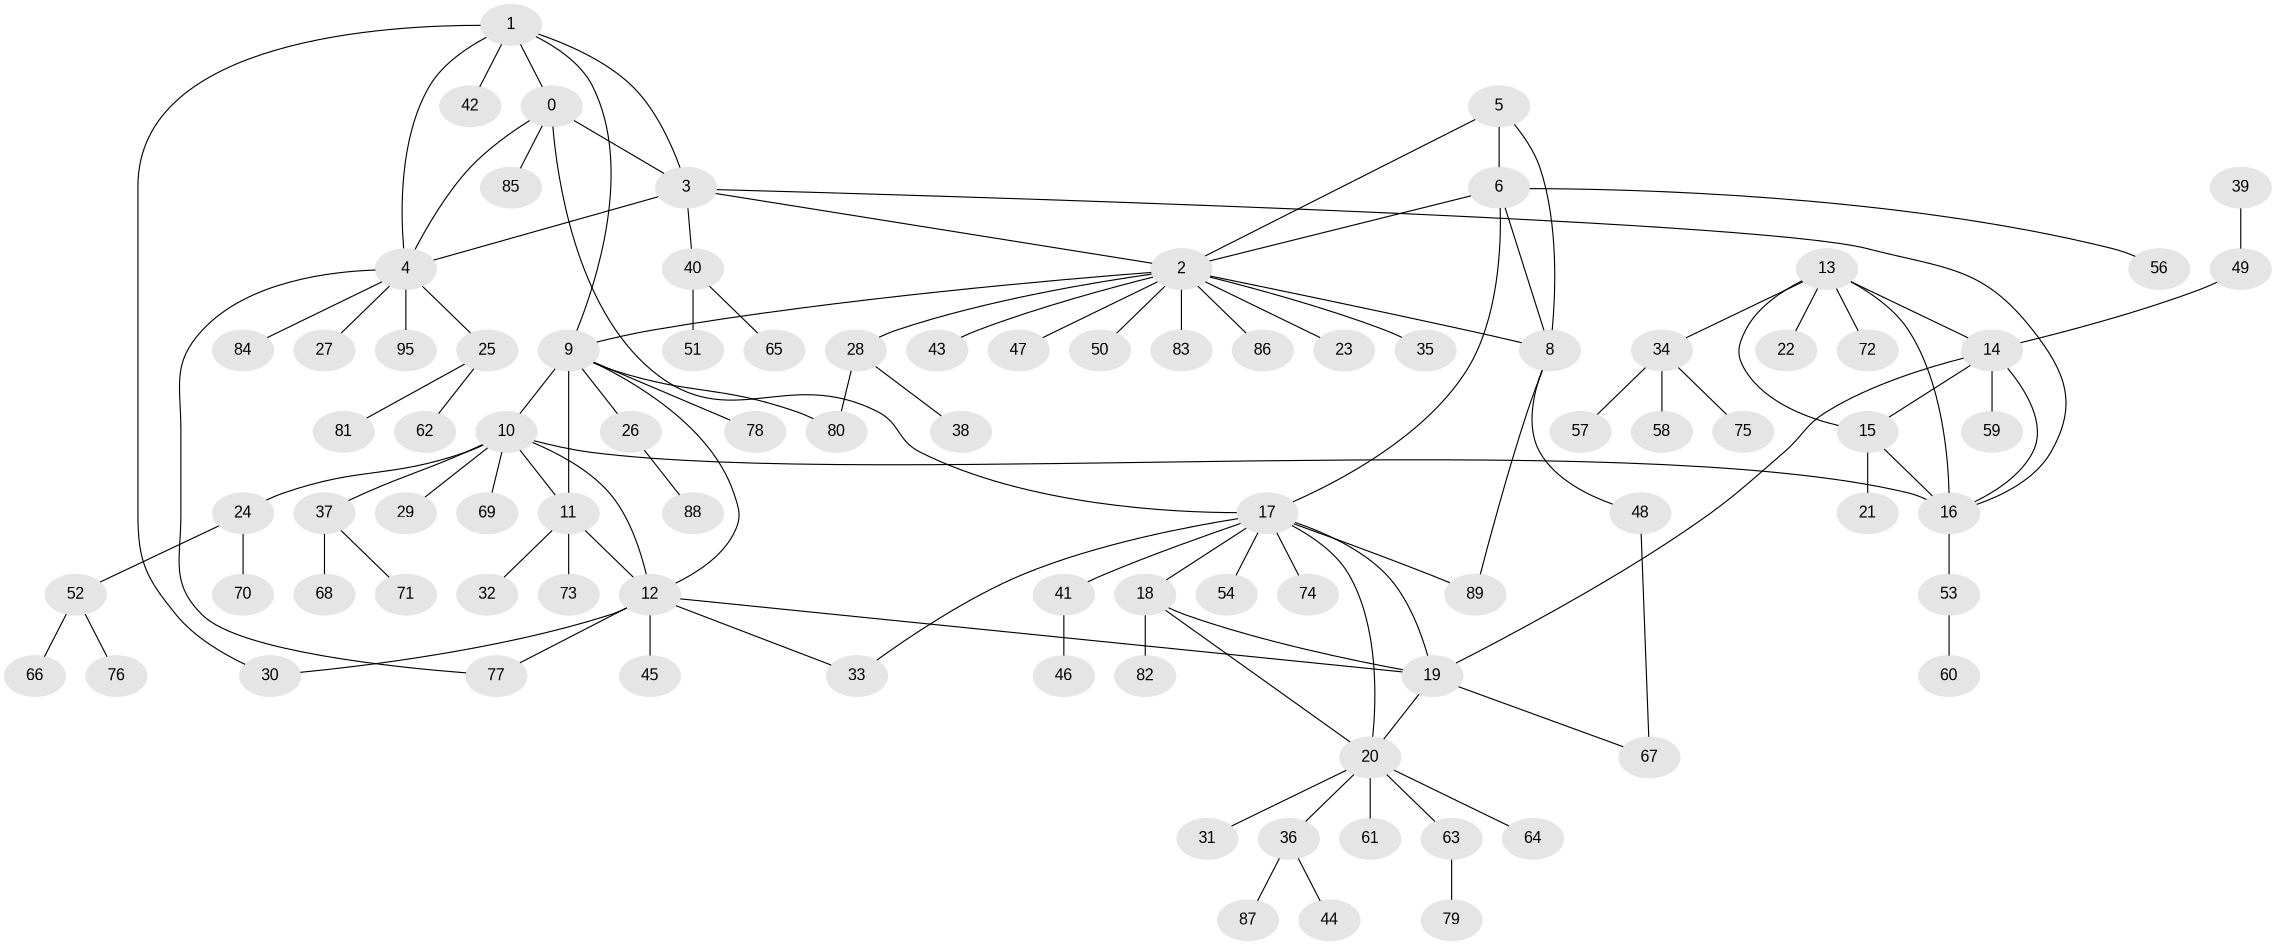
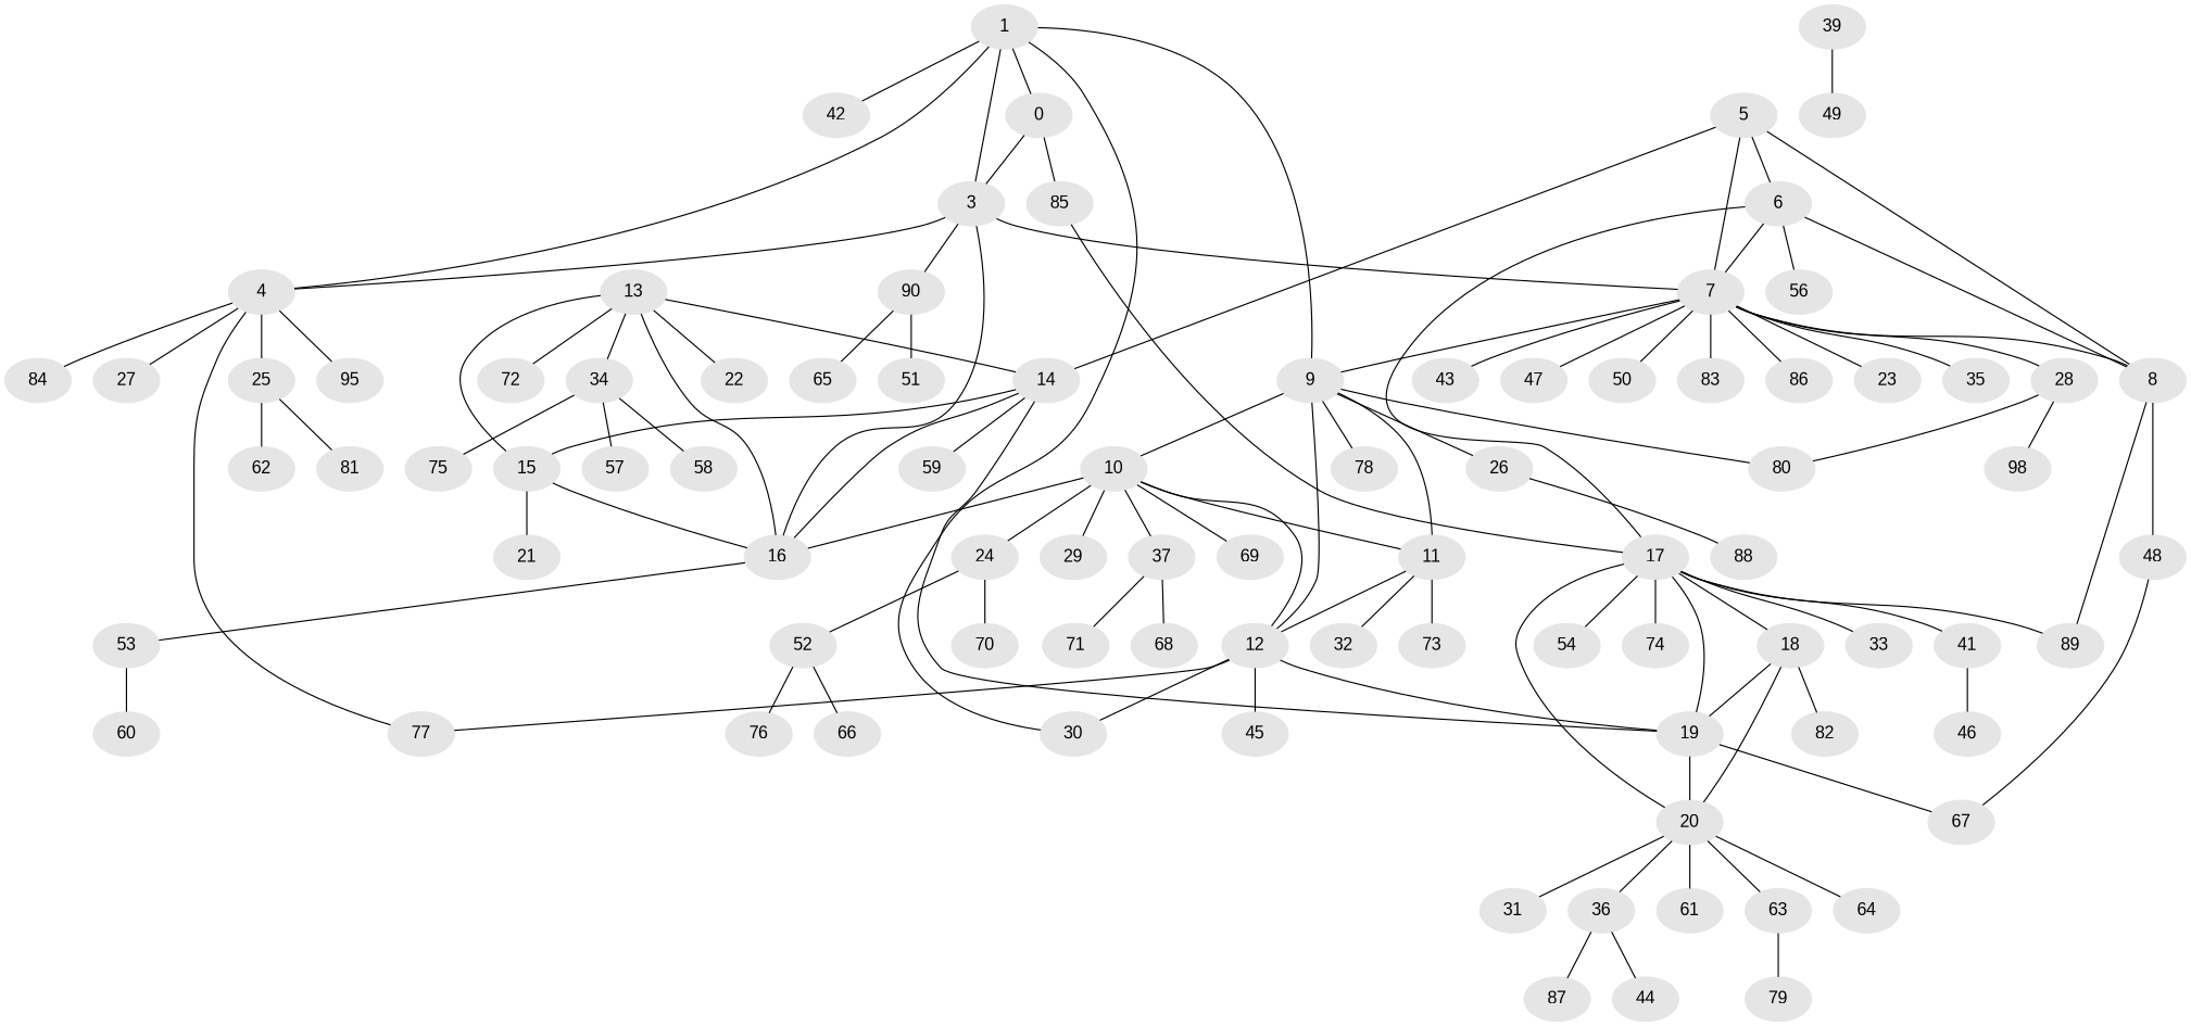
  graph {
    fontname="Liberation Sans"
    node [color=gray90 fontname="Liberation Sans" style=filled]
    edge [fontname="Liberation Sans"]
    n1 [label=0]
    1
    3
    4
    9
    30
    42
    17
    85
-   7 [label=2]
+   7
    16
-   40
+   40 [label=90]
    25
    27
    n15 [label=95]
    77
    84
    10
    11
    12
    26
    78
    80
    89
    19
    33
    18
    20
    41
    54
    74
    8
    23
    28
    35
    43
    47
    50
    83
    86
    53
    51
    65
    62
    81
    5
    6
    14
    56
    48
    15
    59
-   38
+   38 [label=98]
    67
    24
    29
    37
    69
    32
    73
    45
    88
    52
    70
    68
    71
    13
    22
    34
    72
    21
    57
    58
    75
    60
    82
    31
    36
    61
    63
    64
    46
    44
    87
    79
    66
    76
    39
    49
    n1 -- 3
-   n1 -- 4
-   n1 -- 17
+   85 -- 17
    n1 -- 85
    1 -- n1
    1 -- 3
    1 -- 4
    1 -- 9
    1 -- 30
    1 -- 42
    3 -- 4
    3 -- 7
    3 -- 16
    3 -- 40
    4 -- 25
    4 -- 27
    4 -- n15
    4 -- 77
    4 -- 84
    9 -- 10
    9 -- 11
    9 -- 12
    9 -- 26
    9 -- 78
    9 -- 80
    17 -- 89
    17 -- 19
    17 -- 33
    17 -- 18
    17 -- 20
    17 -- 41
    17 -- 54
    17 -- 74
    7 -- 9
    7 -- 8
    7 -- 23
    7 -- 28
    7 -- 35
    7 -- 43
    7 -- 47
    7 -- 50
    7 -- 83
    7 -- 86
    16 -- 53
    40 -- 51
    40 -- 65
    25 -- 62
    25 -- 81
    10 -- 16
    10 -- 11
    10 -- 12
    10 -- 24
    10 -- 29
    10 -- 37
    10 -- 69
    11 -- 12
    11 -- 32
    11 -- 73
    12 -- 30
    12 -- 77
    12 -- 19
-   12 -- 33
    12 -- 45
    26 -- 88
    19 -- 20
    19 -- 67
    18 -- 19
    18 -- 20
    18 -- 82
    20 -- 31
    20 -- 36
    20 -- 61
    20 -- 63
    20 -- 64
    41 -- 46
    8 -- 89
    8 -- 48
    28 -- 80
    28 -- 38
    53 -- 60
    5 -- 7
    5 -- 8
    5 -- 6
-   49 -- 14
+   5 -- 14
    6 -- 17
    6 -- 7
    6 -- 8
    6 -- 56
    14 -- 16
    14 -- 19
    14 -- 15
    14 -- 59
    48 -- 67
    15 -- 16
    15 -- 21
    24 -- 52
    24 -- 70
    37 -- 68
    37 -- 71
    52 -- 66
    52 -- 76
    13 -- 16
    13 -- 14
    13 -- 15
    13 -- 22
    13 -- 34
    13 -- 72
    34 -- 57
    34 -- 58
    34 -- 75
    36 -- 44
    36 -- 87
    63 -- 79
    39 -- 49
  }
